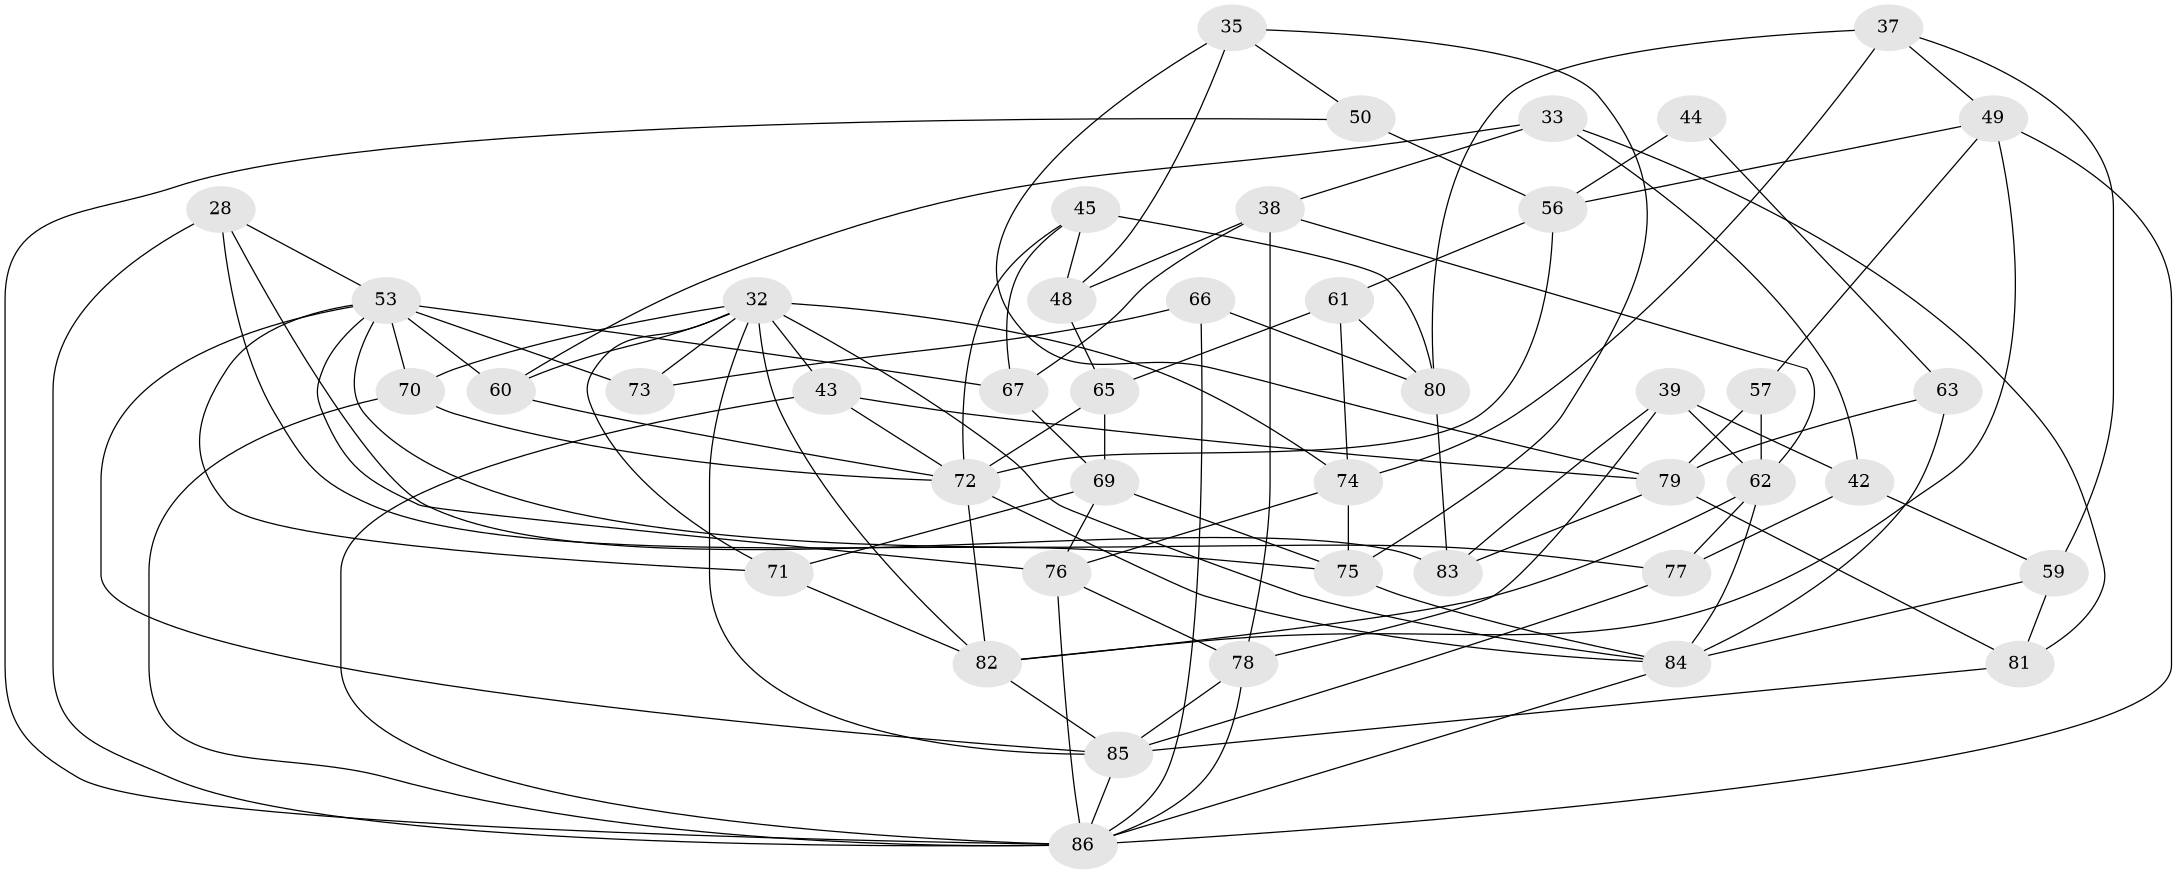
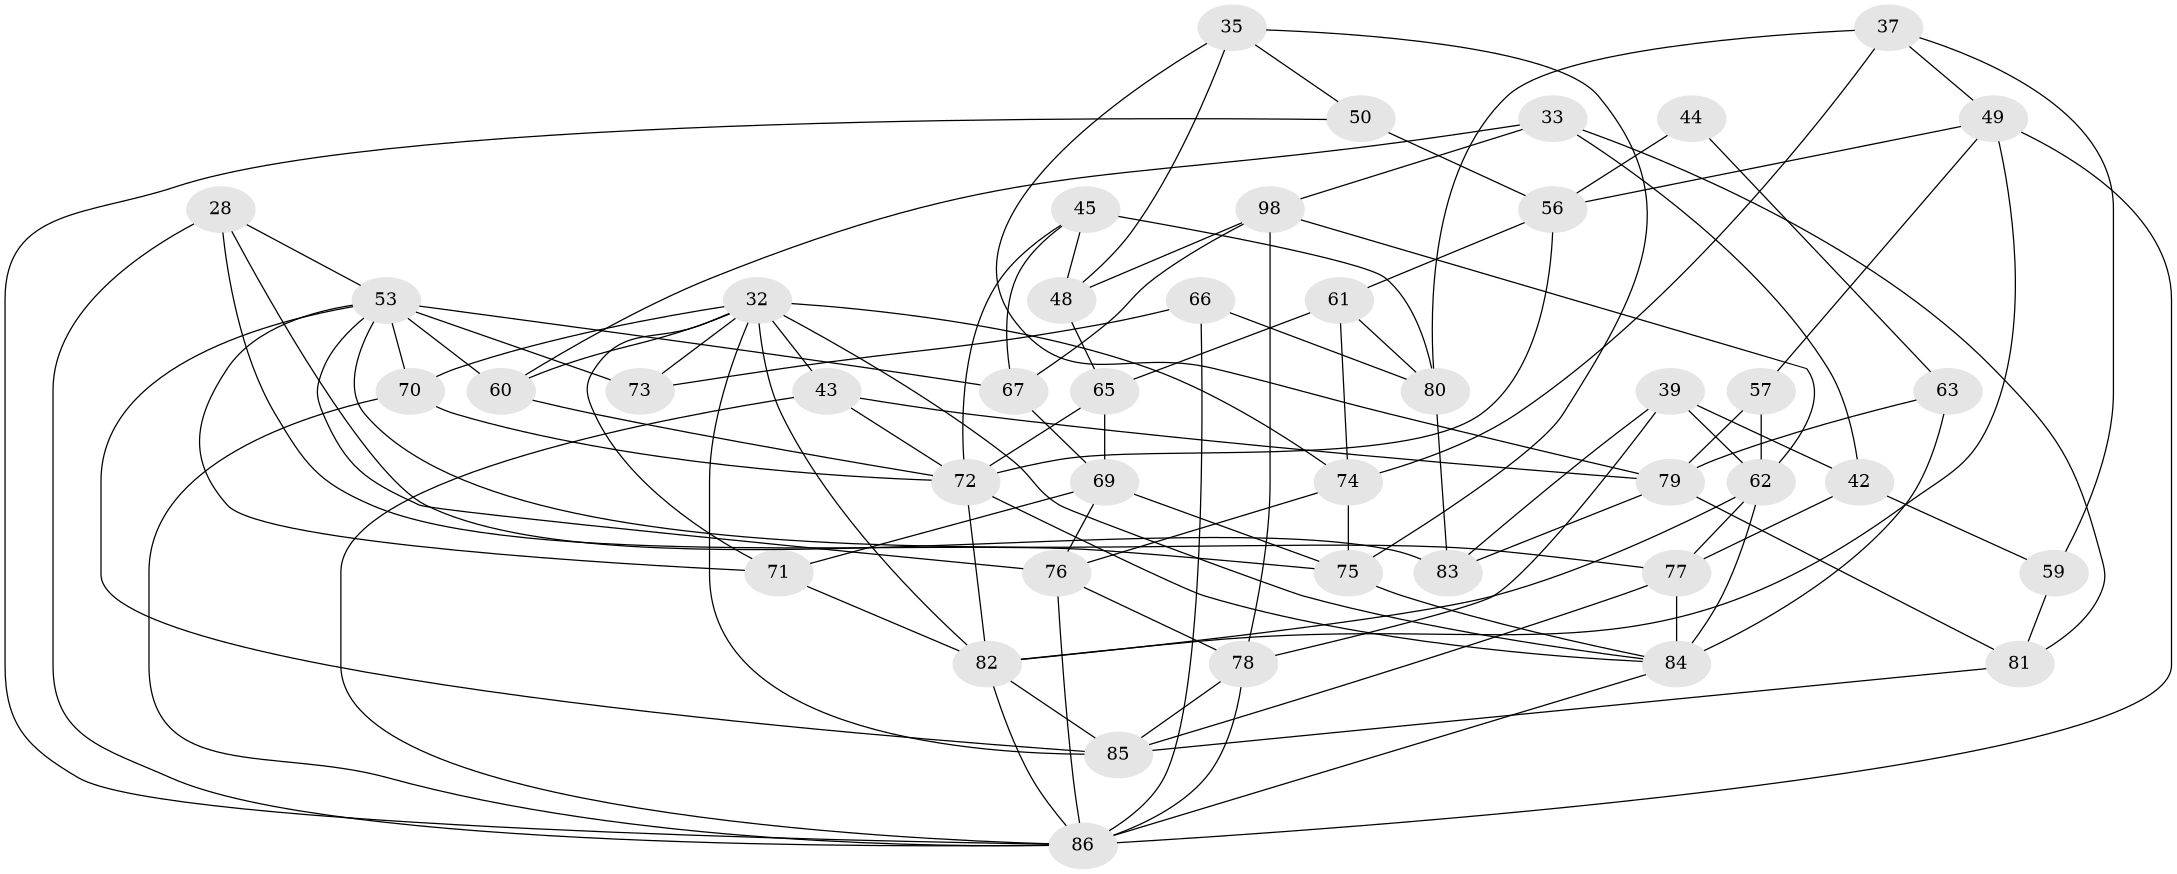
  graph {
    node [color=gray90 style=filled]
    53 [super="+17+34"]
    60
    70
    71 [super="+68"]
    73 [super="+54"]
    85 [super="+30"]
    67
    77
    76 [super="+11+29"]
    28
    75 [super="+3"]
    83
    86 [super="+40+31"]
    84 [super="+4+47"]
    32 [super="+5+7+26"]
    43
    74 [super="+18"]
    82 [super="+15+64"]
    79 [super="+2+24"]
    72 [super="+10+13+23"]
    33
-   38
+   38 [label=98]
    42
    81
    48
    62 [super="+6+46"]
    78 [super="+22+14"]
    59
    35
    50
    65
    56 [super="+27+41"]
    49 [super="+16"]
    57 [super="+51"]
    37
    80 [super="+52"]
    69
    39
    61 [super="+58"]
    44
    63
    45
    66
    53 -- 60
    53 -- 70
    53 -- 71
    53 -- 73 [weight=3]
    53 -- 85
    53 -- 67
    53 -- 77
    53 -- 76 [weight=2]
    60 -- 72
    70 -- 86
    70 -- 72
    71 -- 82
    67 -- 69
    77 -- 85
    76 -- 86
    76 -- 78 [weight=3]
    28 -- 53
    28 -- 75
    28 -- 83
    28 -- 86
    75 -- 84
    84 -- 86
    32 -- 60
    32 -- 70
    32 -- 71 [weight=2]
    32 -- 73
    32 -- 85
    32 -- 84
    32 -- 43
    32 -- 74
    32 -- 82
    43 -- 86
    43 -- 79
    43 -- 72
    74 -- 76
    74 -- 75 [weight=2]
    82 -- 85
-   85 -- 86 [weight=2]
+   82 -- 86 [weight=2]
    79 -- 83
    79 -- 81
    72 -- 84
    72 -- 82
    33 -- 60
    33 -- 38
    33 -- 42
    33 -- 81
    38 -- 67
    38 -- 48
    38 -- 62
    38 -- 78
    42 -- 77
    42 -- 59
    81 -- 85
    48 -- 65
    62 -- 77
    62 -- 84 [weight=2]
    62 -- 82
    78 -- 85 [weight=3]
    78 -- 86 [weight=2]
-   59 -- 84
+   77 -- 84
    59 -- 81
    35 -- 75
    35 -- 79
    35 -- 48
    35 -- 50
    50 -- 86
    50 -- 56 [weight=2]
    65 -- 72
    65 -- 69
    56 -- 72 [weight=3]
    56 -- 61 [weight=2]
    49 -- 86
    49 -- 82 [weight=3]
    49 -- 56
    49 -- 57 [weight=2]
    57 -- 79 [weight=2]
    57 -- 62 [weight=2]
    37 -- 74
    37 -- 59
    37 -- 49
    37 -- 80
    80 -- 83
    69 -- 71
    69 -- 76
    69 -- 75
    39 -- 83
    39 -- 42
    39 -- 62
    39 -- 78
    61 -- 74
    61 -- 65
    61 -- 80 [weight=2]
    44 -- 56 [weight=3]
    44 -- 63
    63 -- 84
    63 -- 79 [weight=2]
    45 -- 67
    45 -- 72
    45 -- 48
    45 -- 80
    66 -- 73 [weight=2]
    66 -- 86
    66 -- 80
  }
